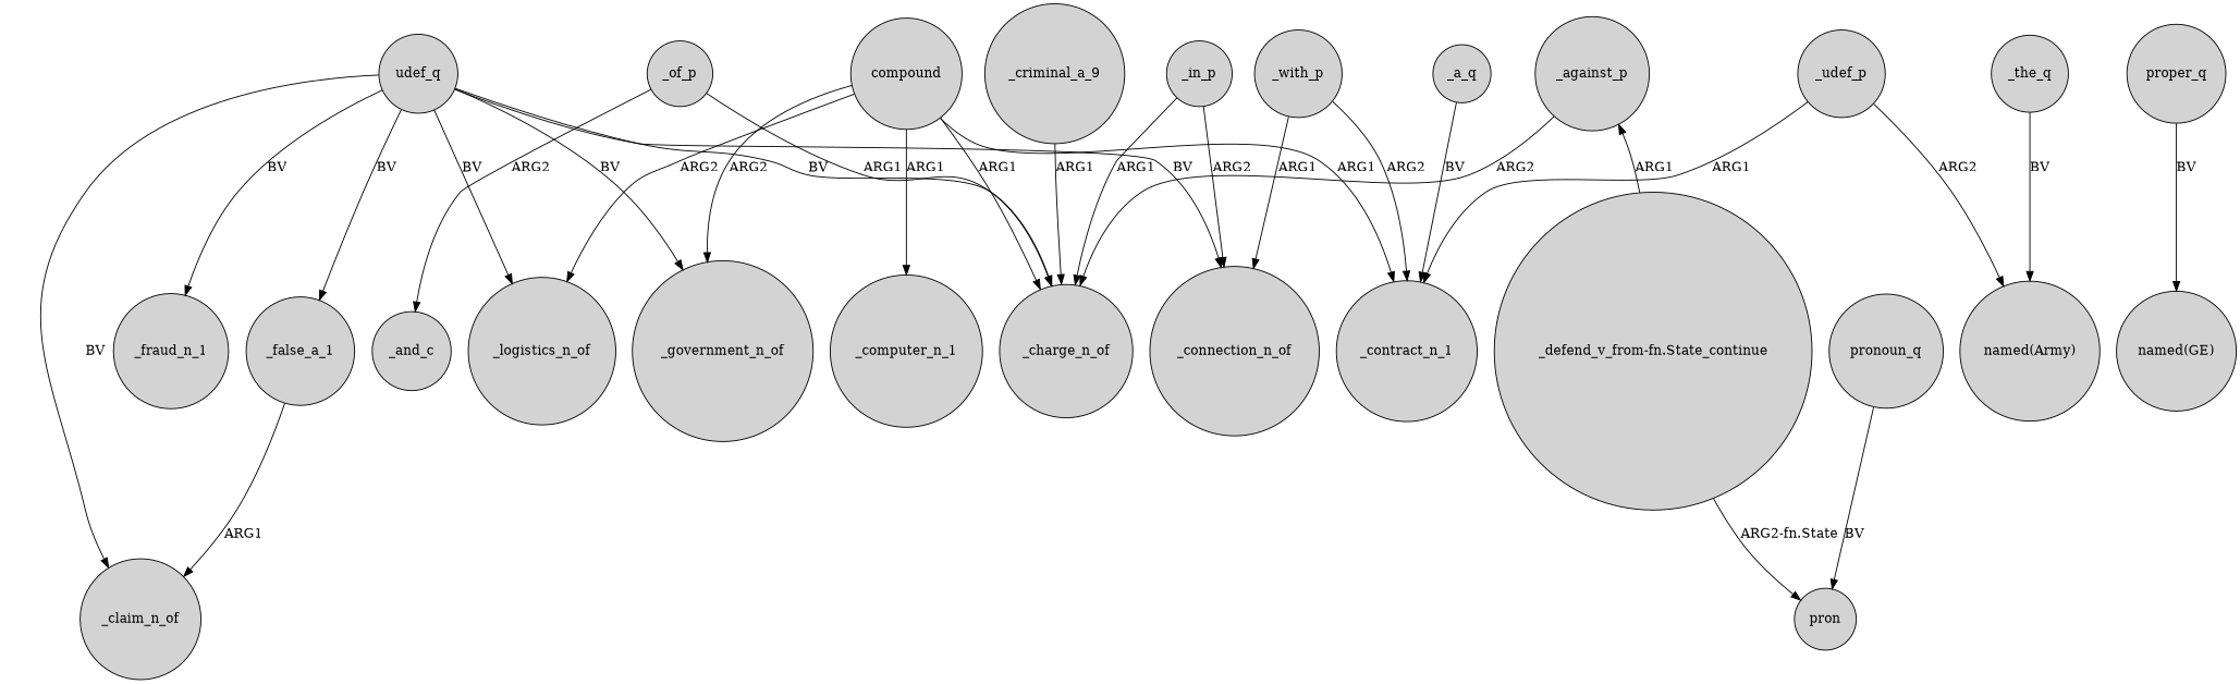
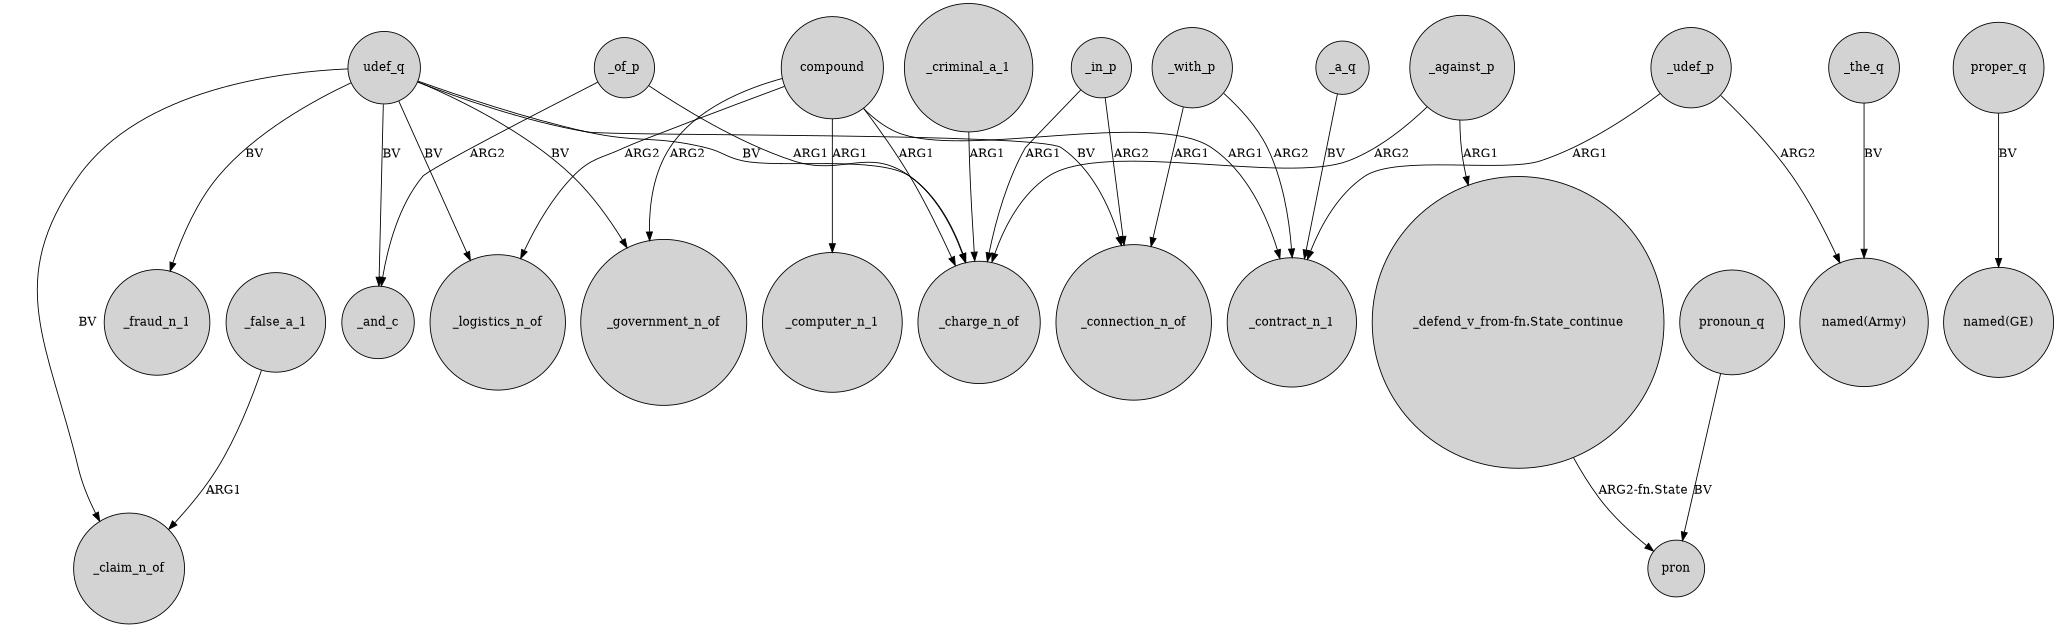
  digraph {
    node [shape=circle style=filled]
    udef_q
    _connection_n_of
    _logistics_n_of
    _and_c
    _government_n_of
    _claim_n_of
    _charge_n_of
    _fraud_n_1
    compound
    _computer_n_1
    _contract_n_1
    _of_p
    _the_q
    "named(Army)"
    "_defend_v_from-fn.State_continue"
    pron
    _with_p
    _against_p
    _false_a_1
    _in_p
    _a_q
    pronoun_q
    n23 [label=_udef_p]
-   _criminal_a_1 [label=_criminal_a_9]
+   _criminal_a_1
    proper_q
    "named(GE)"
    udef_q -> _connection_n_of [label=BV]
    udef_q -> _logistics_n_of [label=BV]
-   udef_q -> _false_a_1 [label=BV]
+   udef_q -> _and_c [label=BV]
    udef_q -> _government_n_of [label=BV]
    udef_q -> _claim_n_of [label=BV]
    udef_q -> _charge_n_of [label=BV]
    udef_q -> _fraud_n_1 [label=BV]
    compound -> _logistics_n_of [label=ARG2]
    compound -> _government_n_of [label=ARG2]
    compound -> _charge_n_of [label=ARG1]
    compound -> _computer_n_1 [label=ARG1]
    compound -> _contract_n_1 [label=ARG1]
    _of_p -> _and_c [label=ARG2]
    _of_p -> _charge_n_of [label=ARG1]
    _the_q -> "named(Army)" [label=BV]
    "_defend_v_from-fn.State_continue" -> pron [label="ARG2-fn.State"]
    _with_p -> _connection_n_of [label=ARG1]
    _with_p -> _contract_n_1 [label=ARG2]
    _against_p -> _charge_n_of [label=ARG2]
-   "_defend_v_from-fn.State_continue" -> _against_p [label=ARG1]
+   _against_p -> "_defend_v_from-fn.State_continue" [label=ARG1]
    _false_a_1 -> _claim_n_of [label=ARG1]
    _in_p -> _connection_n_of [label=ARG2]
    _in_p -> _charge_n_of [label=ARG1]
    _a_q -> _contract_n_1 [label=BV]
    pronoun_q -> pron [label=BV]
    n23 -> _contract_n_1 [label=ARG1]
    n23 -> "named(Army)" [label=ARG2]
    _criminal_a_1 -> _charge_n_of [label=ARG1]
    proper_q -> "named(GE)" [label=BV]
  }
